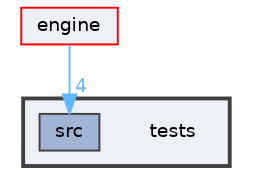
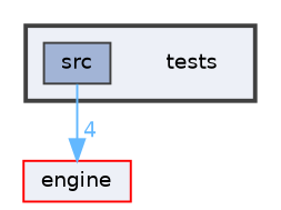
  digraph {
    compound=true
    node [fontname=Helvetica fontsize=10 shape=box style=filled]
    n1 [height=0.2 label=tests shape=plaintext width=0.4 style=""]
    n2 [color=grey25 fillcolor="#a2b4d6" height=0.2 label=src width=0.4]
    n3 [color=red fillcolor="#edf0f7" height=0.2 label=engine width=0.4]
    subgraph cluster_1 {
      bgcolor="#edf0f7"
      fontname=Helvetica
      fontsize=10
      pencolor=grey25
      style="filled,bold"
      n1
      n2
    }
-   n3 -> n2 [color=steelblue1 fontcolor=steelblue1 fontname=Helvetica fontsize=10 headlabel=4 labeldistance=1.5 labelfontname=Helvetica labelfontsize=10]
+   n2 -> n3 [color=steelblue1 fontcolor=steelblue1 fontname=Helvetica fontsize=10 headlabel=4 labeldistance=1.5 labelfontname=Helvetica labelfontsize=10]
  }
